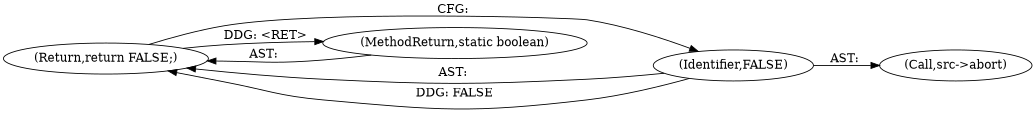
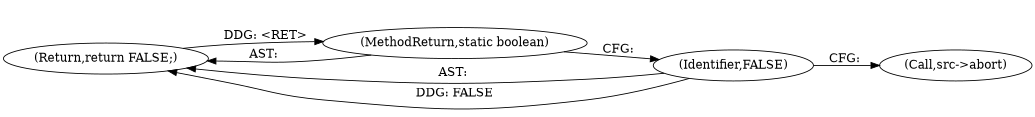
  digraph {
    rankdir=LR
    n1 [label="(Return,return FALSE;)"]
    n2 [label="(Identifier,FALSE)"]
    n3 [label="(MethodReturn,static boolean)"]
    n4 [label="(Call,src->abort)"]
-   n1 -> n2 [label="CFG: "]
+   n3 -> n2 [label="CFG: "]
    n1 -> n3 [label="DDG: <RET>"]
    n2 -> n1 [label="AST: "]
    n2 -> n1 [label="DDG: FALSE"]
-   n2 -> n4 [label="AST: "]
+   n2 -> n4 [label="CFG: "]
    n3 -> n1 [label="AST: "]
  }
